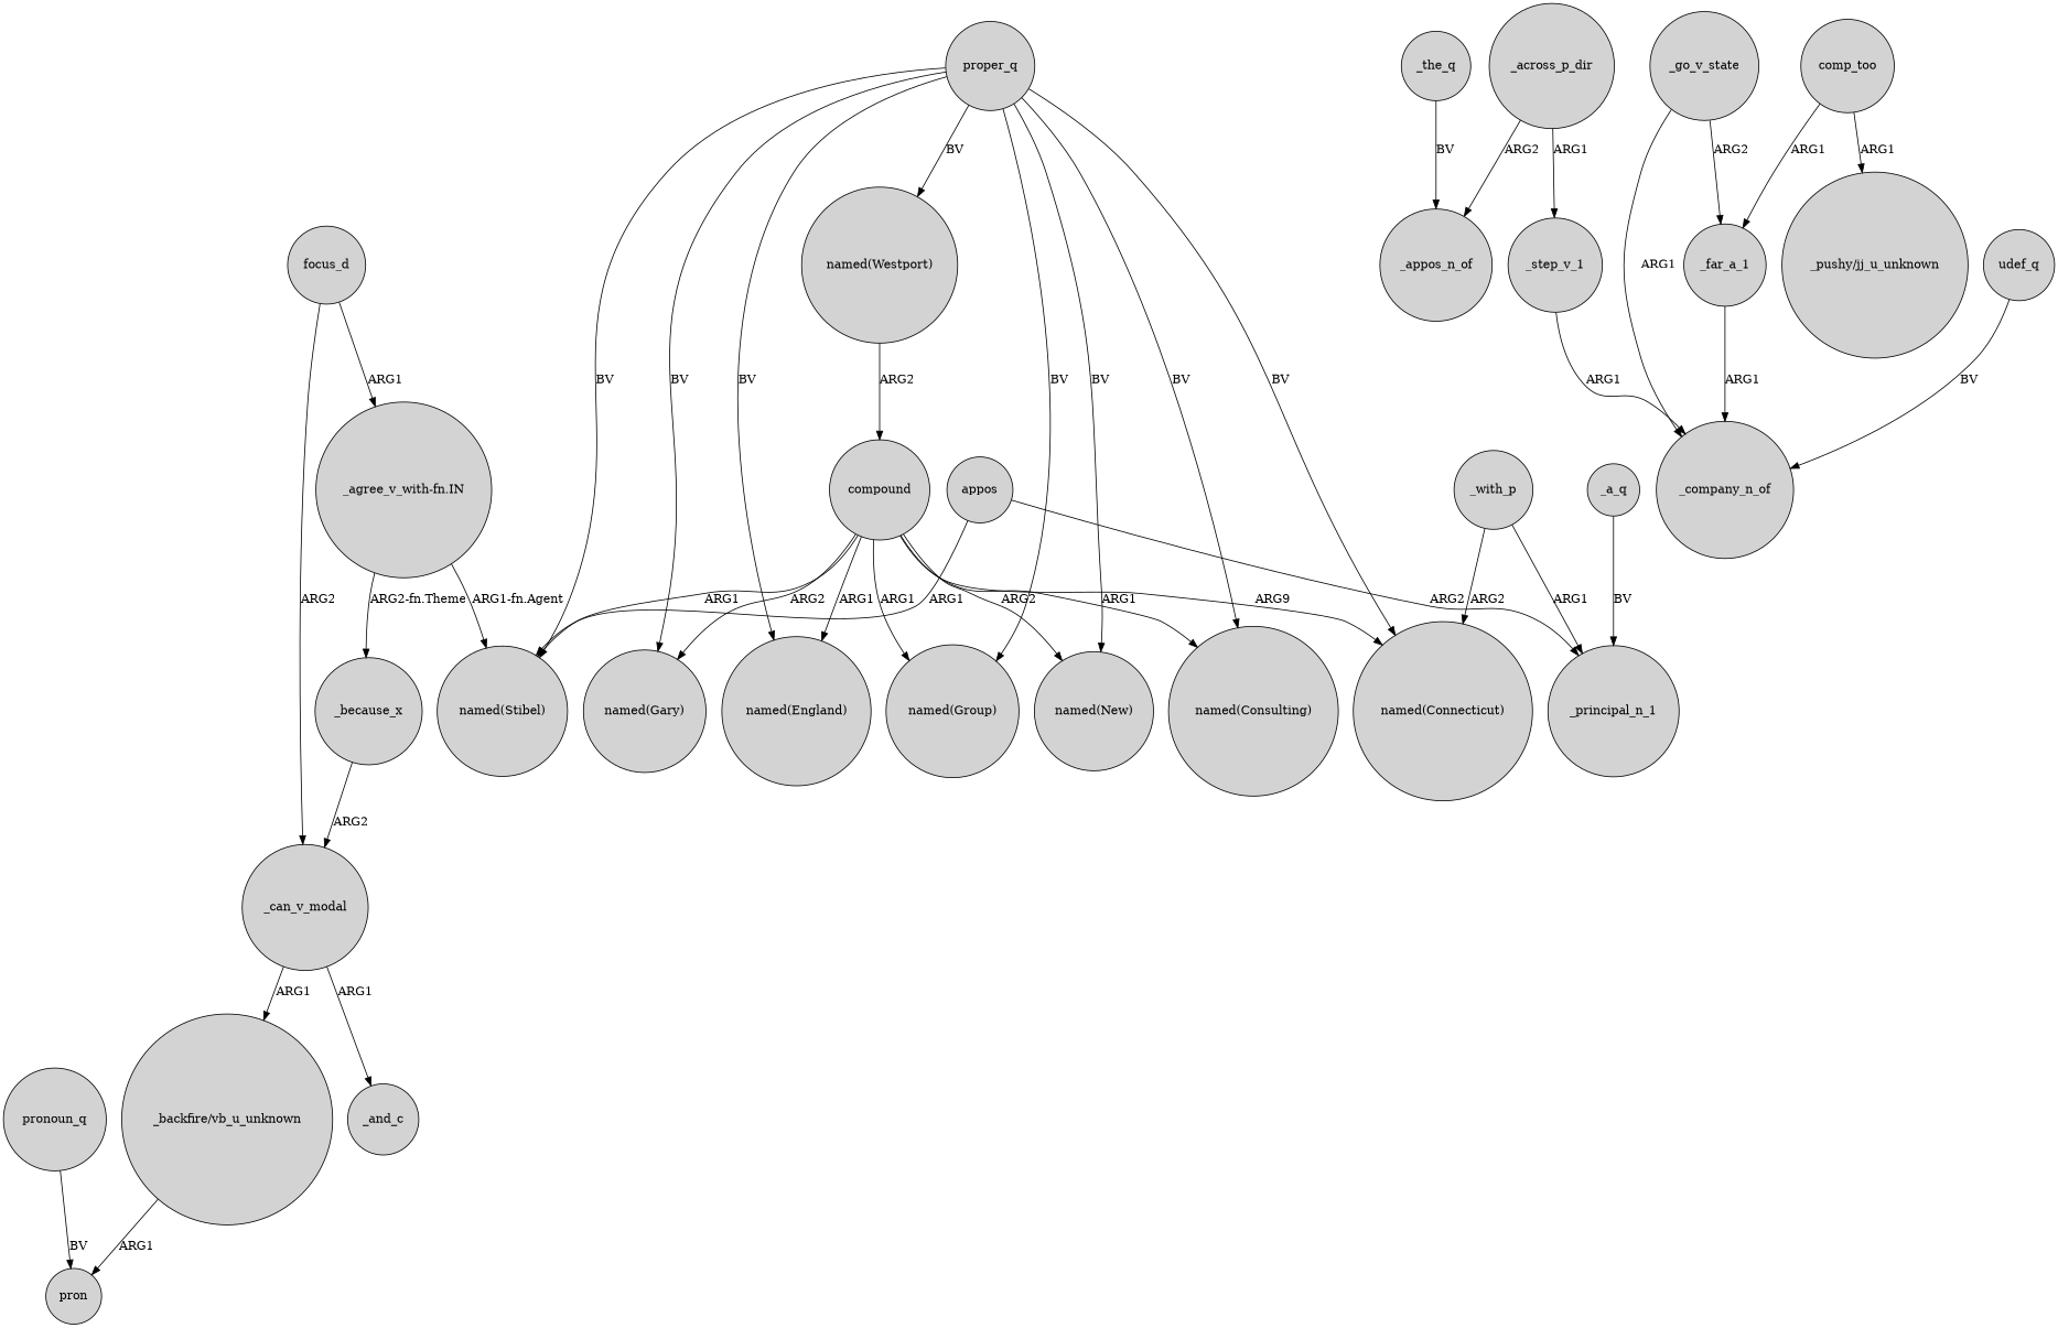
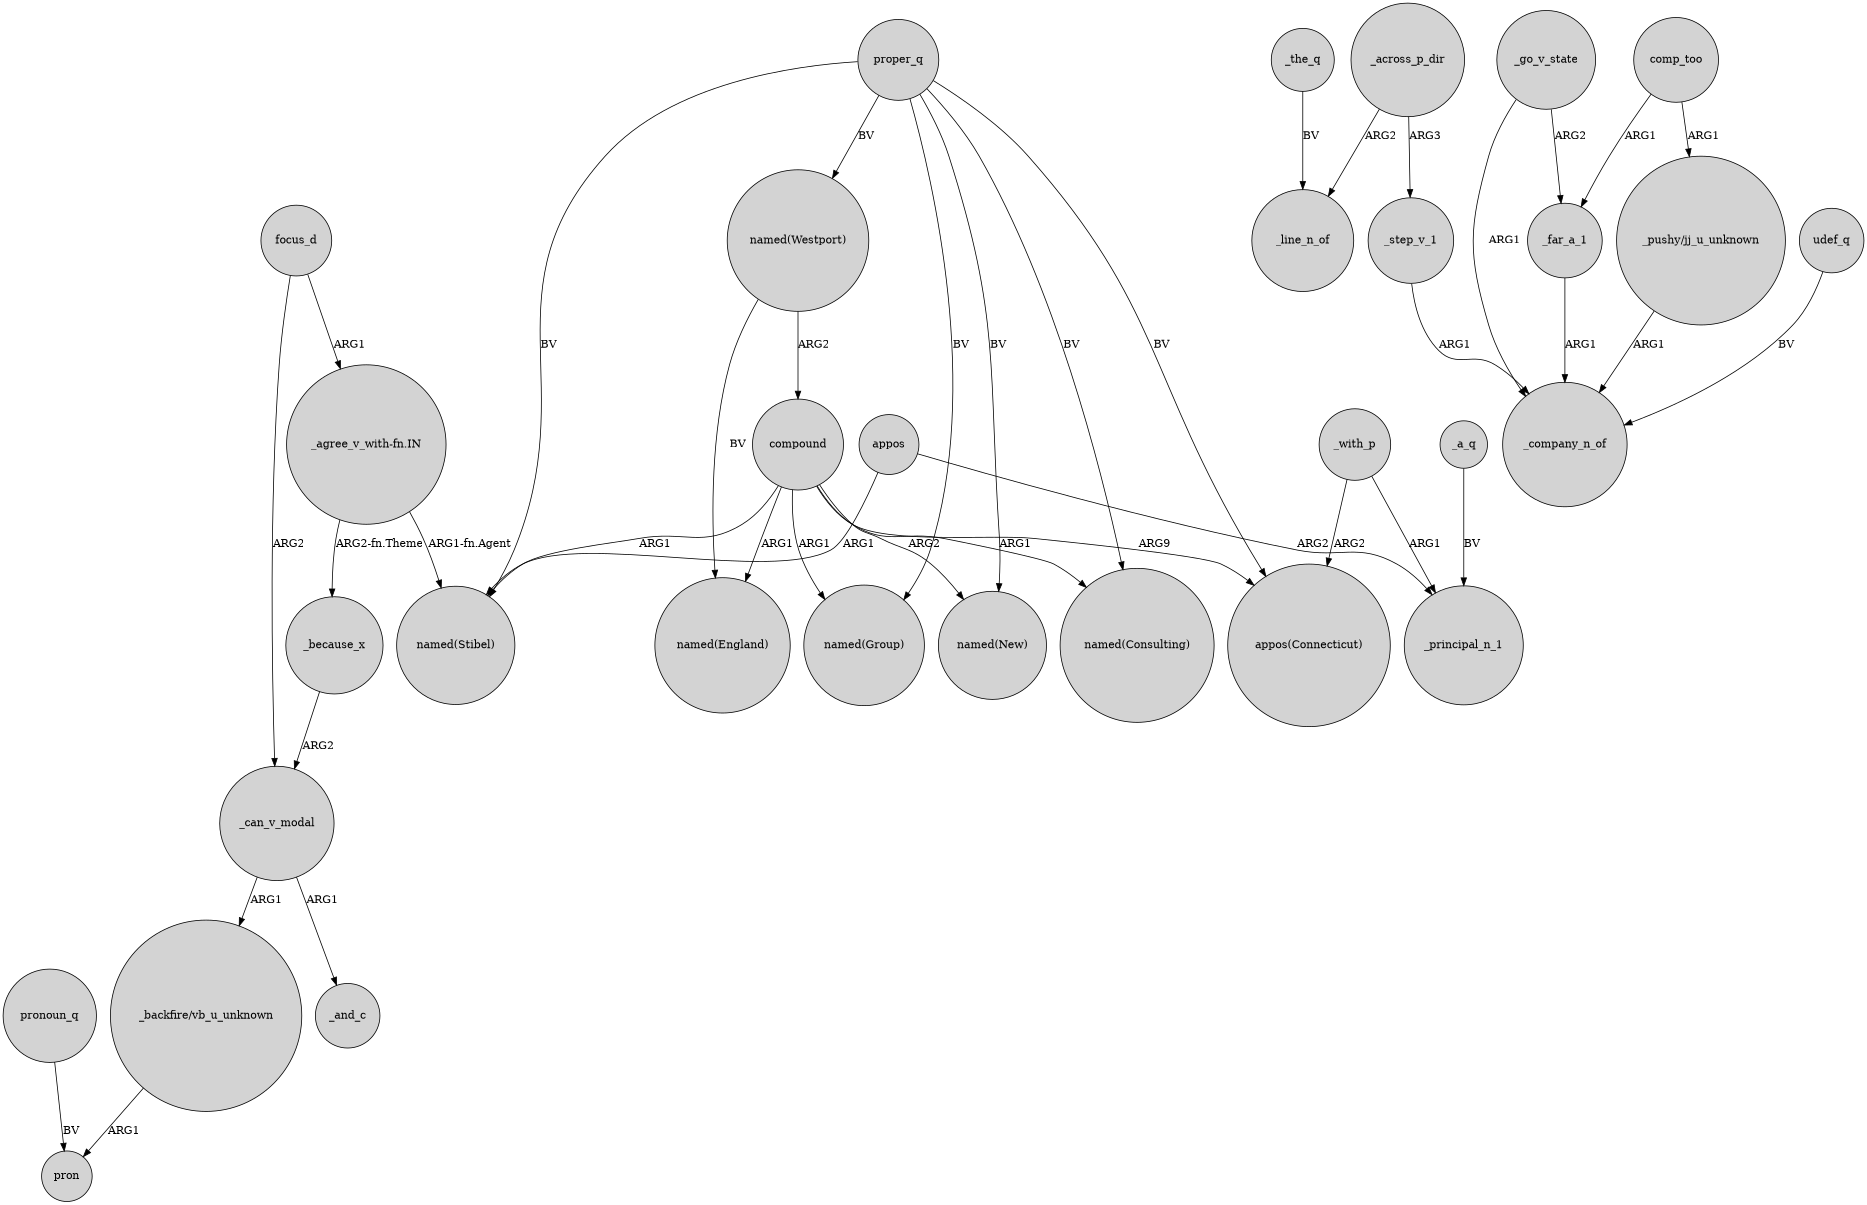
  digraph {
    node [shape=circle style=filled]
    _because_x
    _can_v_modal
    "_backfire/vb_u_unknown"
    _and_c
    pron
    compound
    "named(New)"
    "named(Stibel)"
    "named(England)"
-   "named(Gary)"
    "named(Group)"
-   "named(Connecticut)"
+   "named(Connecticut)" [label="appos(Connecticut)"]
    "named(Consulting)"
    "named(Westport)"
    proper_q
    _the_q
-   _line_n_of [label=_appos_n_of]
+   _line_n_of
    _with_p
    _principal_n_1
    _go_v_state
    _far_a_1
    _company_n_of
    appos
    _across_p_dir
    _step_v_1
    "_agree_v_with-fn.IN"
    _a_q
    pronoun_q
    comp_too
    "_pushy/jj_u_unknown"
    focus_d
    udef_q
    _because_x -> _can_v_modal [label=ARG2]
    _can_v_modal -> "_backfire/vb_u_unknown" [label=ARG1]
    _can_v_modal -> _and_c [label=ARG1]
    "_backfire/vb_u_unknown" -> pron [label=ARG1]
    compound -> "named(New)" [label=ARG2]
    compound -> "named(Stibel)" [label=ARG1]
    compound -> "named(England)" [label=ARG1]
-   compound -> "named(Gary)" [label=ARG2]
    compound -> "named(Group)" [label=ARG1]
    compound -> "named(Connecticut)" [label=ARG9]
    compound -> "named(Consulting)" [label=ARG1]
    "named(Westport)" -> compound [label=ARG2]
    proper_q -> "named(New)" [label=BV]
    proper_q -> "named(Stibel)" [label=BV]
-   proper_q -> "named(England)" [label=BV]
-   proper_q -> "named(Gary)" [label=BV]
+   "named(Westport)" -> "named(England)" [label=BV]
    proper_q -> "named(Group)" [label=BV]
    proper_q -> "named(Connecticut)" [label=BV]
    proper_q -> "named(Consulting)" [label=BV]
    proper_q -> "named(Westport)" [label=BV]
    _the_q -> _line_n_of [label=BV]
    _with_p -> "named(Connecticut)" [label=ARG2]
    _with_p -> _principal_n_1 [label=ARG1]
    _go_v_state -> _far_a_1 [label=ARG2]
    _go_v_state -> _company_n_of [label=ARG1]
    _far_a_1 -> _company_n_of [label=ARG1]
    appos -> "named(Stibel)" [label=ARG1]
    appos -> _principal_n_1 [label=ARG2]
    _across_p_dir -> _line_n_of [label=ARG2]
-   _across_p_dir -> _step_v_1 [label=ARG1]
+   _across_p_dir -> _step_v_1 [label=ARG3]
    _step_v_1 -> _company_n_of [label=ARG1]
    "_agree_v_with-fn.IN" -> _because_x [label="ARG2-fn.Theme"]
    "_agree_v_with-fn.IN" -> "named(Stibel)" [label="ARG1-fn.Agent"]
    _a_q -> _principal_n_1 [label=BV]
    pronoun_q -> pron [label=BV]
    comp_too -> _far_a_1 [label=ARG1]
    comp_too -> "_pushy/jj_u_unknown" [label=ARG1]
+   "_pushy/jj_u_unknown" -> _company_n_of [label=ARG1]
    focus_d -> _can_v_modal [label=ARG2]
    focus_d -> "_agree_v_with-fn.IN" [label=ARG1]
    udef_q -> _company_n_of [label=BV]
  }
